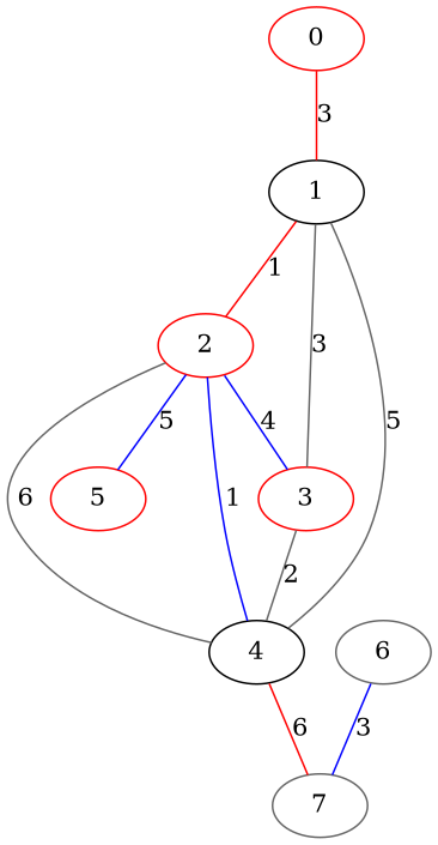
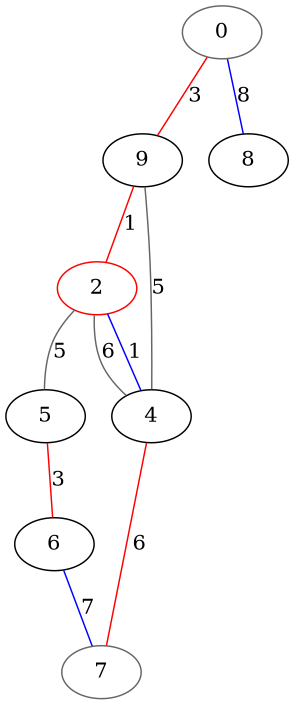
  graph {
    node [color=black weight=1]
    edge [color=gray40]
-   0 [color=red]
-   1
+   0 [color=gray40]
+   1 [label=9]
+   8 [weight=4]
    2 [color=red]
-   3 [color=red]
    4
-   5 [color=red]
+   5
    7 [color=gray40]
-   6 [color=gray40]
+   6
    0 -- 1 [color=red label=3]
+   0 -- 8 [color=blue label=8]
    1 -- 2 [color=red label=1]
-   1 -- 3 [label=3]
    1 -- 4 [label=5]
-   2 -- 3 [color=blue label=4]
    2 -- 4 [color=blue label=1]
    2 -- 4 [label=6]
-   2 -- 5 [color=blue label=5]
-   3 -- 4 [label=2]
+   2 -- 5 [label=5]
    4 -- 7 [color=red label=6]
-   6 -- 7 [color=blue label=3]
+   5 -- 6 [color=red label=3]
+   6 -- 7 [color=blue label=7]
  }
